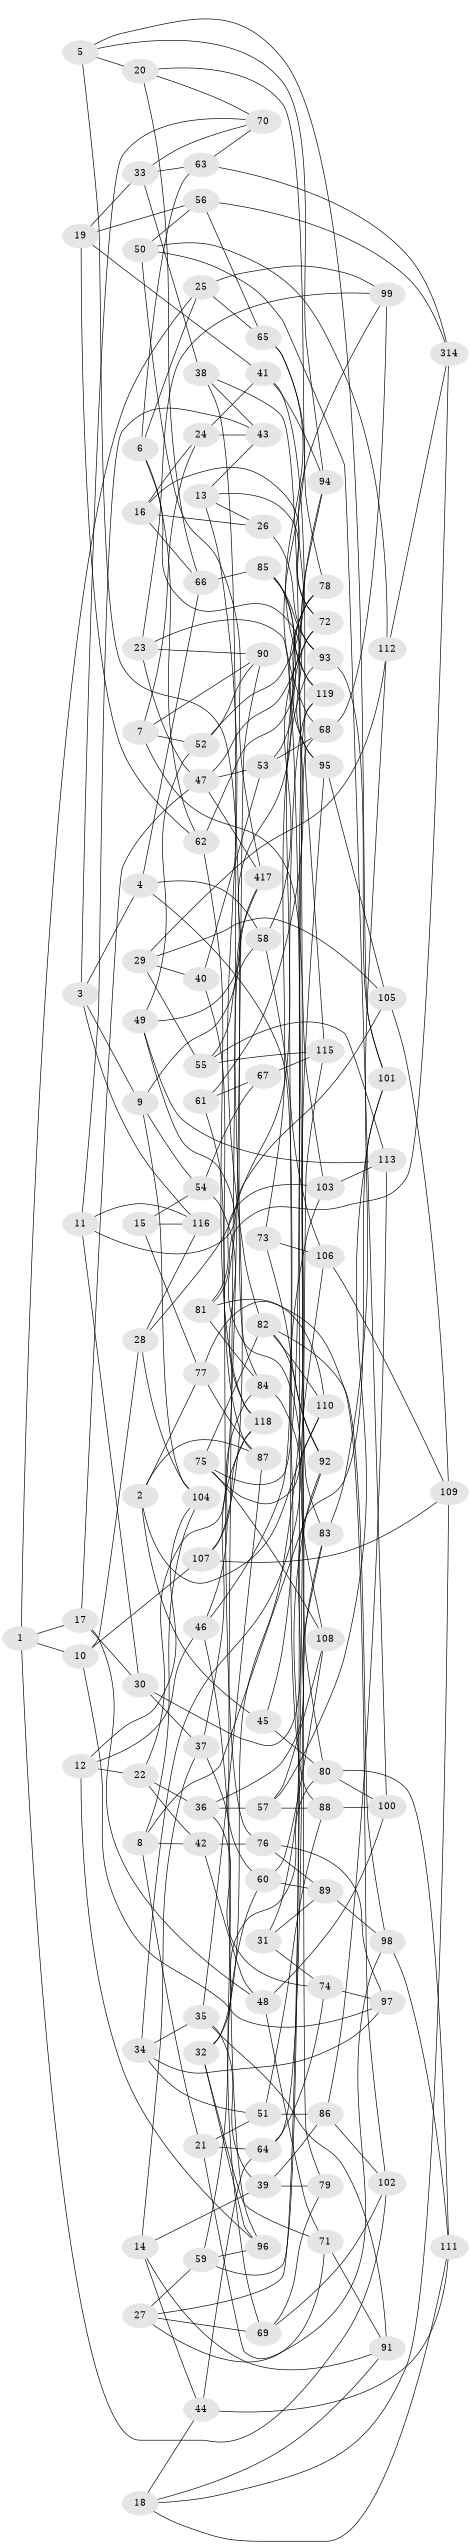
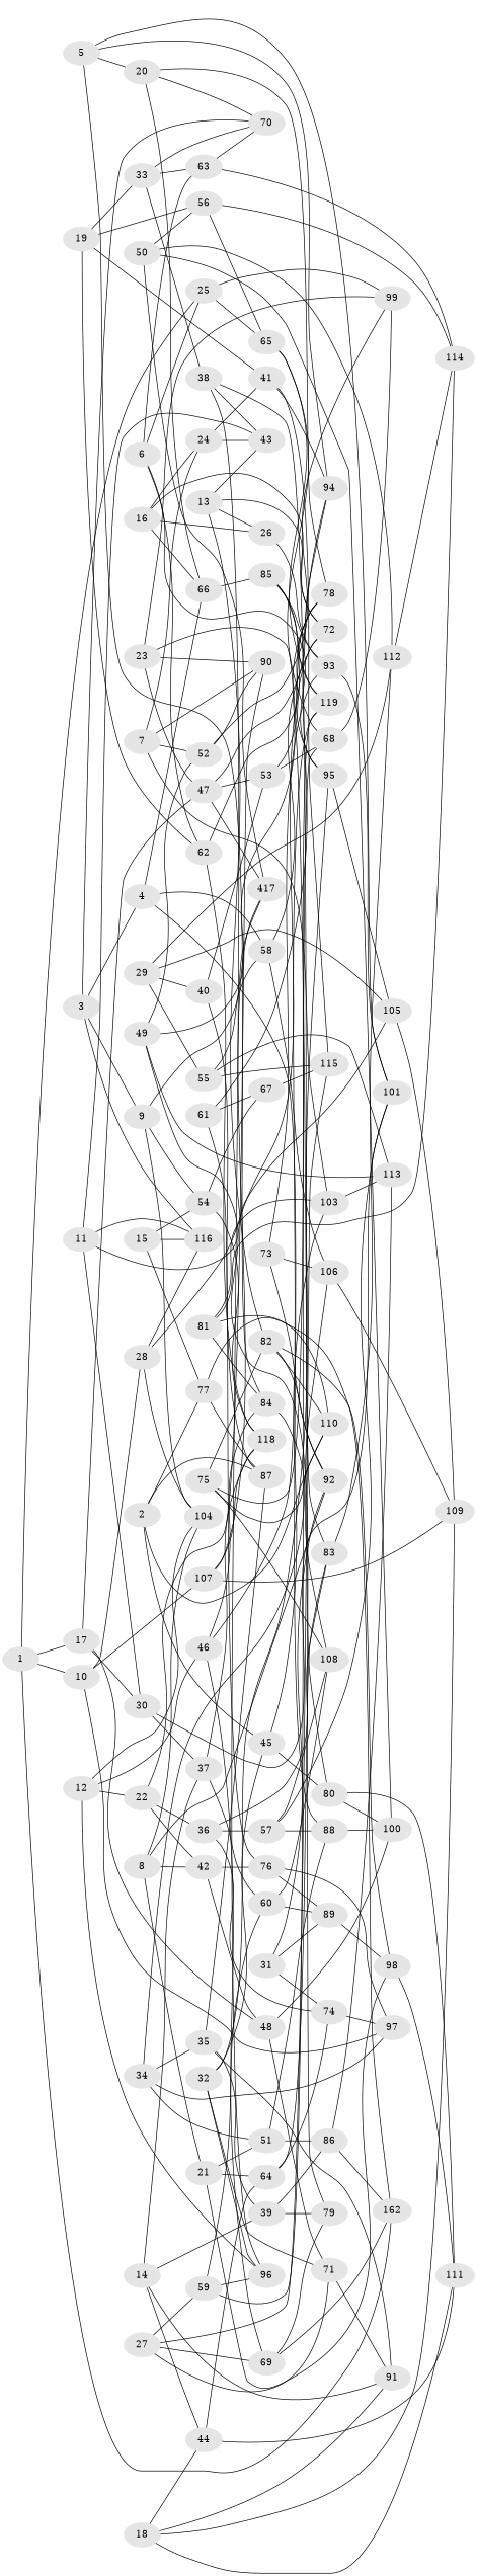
  graph {
    rankdir=LR
    node [color=gray90 style=filled]
    1
    10
    17
    25
-   102
+   102 [label=162]
    28
    97
    107
    30
    47
    48
    99
    65
    2
    45
    77
    87
    110
    103
    80
    3
    4
    9
    70
    116
    58
    66
    88
    104
    54
    n31 [label=417]
    72
    106
    85
    100
    5
    20
    84
    94
    101
    78
    108
    6
    62
    63
    95
    118
-   114 [label=314]
+   114
    105
    7
    24
    52
    90
    43
    41
    113
    8
    21
    42
    92
    51
    64
    98
    76
    67
    109
    11
    37
    12
    22
    46
    96
    36
    69
    119
    13
    26
    82
    93
    61
    14
    39
    44
    91
    60
    79
    86
    111
    15
    31
    74
    89
    16
    53
    71
    18
    19
    33
    56
    38
    115
    83
    57
    23
    68
    73
    27
    59
    29
    40
    55
    112
    32
    34
    35
    49
    50
    75
    81
    1 -- 10
    1 -- 17
    1 -- 25
    1 -- 102
    10 -- 28
    10 -- 97
    10 -- 107
    17 -- 30
    17 -- 47
    17 -- 48
    25 -- 99
    25 -- 65
    28 -- 116
    28 -- 104
    28 -- 72
    107 -- n31
    107 -- 118
    107 -- 109
    30 -- 101
    30 -- 37
    47 -- n31
    47 -- 94
    47 -- 53
    48 -- 100
    48 -- 71
    65 -- 119
    65 -- 68
    2 -- 45
    2 -- 77
    2 -- 87
    2 -- 110
    45 -- 103
    45 -- 80
    77 -- 102
    77 -- 87
    103 -- 113
    80 -- 100
    80 -- 111
    3 -- 4
    3 -- 9
    3 -- 70
    3 -- 116
    4 -- 58
    4 -- 66
    4 -- 88
    9 -- 104
    9 -- 54
    9 -- n31
    58 -- 72
    58 -- 106
    66 -- 85
    88 -- 100
    54 -- 118
    54 -- 67
    106 -- 109
    85 -- 95
    85 -- 119
    85 -- 93
    5 -- 20
    5 -- 84
    5 -- 94
    5 -- 101
    20 -- 70
    20 -- 66
    20 -- 78
    84 -- 108
    6 -- 25
    6 -- 62
    6 -- 63
    6 -- 95
    62 -- 78
    62 -- 118
    63 -- 70
    63 -- 114
    95 -- 105
    105 -- 109
    7 -- 103
    7 -- 24
    7 -- 52
    7 -- 90
    24 -- 43
    24 -- 41
    52 -- 99
    52 -- 90
    41 -- 94
    41 -- 115
    8 -- 104
    8 -- 21
    8 -- 42
    8 -- 92
    21 -- 51
    21 -- 64
    21 -- 98
    42 -- 48
    42 -- 76
    51 -- 88
    51 -- 86
    64 -- 74
    64 -- 83
    98 -- 111
    76 -- 97
    76 -- 89
    67 -- 115
    11 -- 30
    11 -- 116
    11 -- 105
    11 -- 43
    37 -- 118
    37 -- 60
    12 -- 104
    12 -- 22
    12 -- 46
    12 -- 96
    22 -- 90
    22 -- 42
    22 -- 36
    46 -- 84
    46 -- 69
    46 -- 119
    36 -- 74
    36 -- 83
    36 -- 57
    69 -- 102
    69 -- 79
    13 -- 72
    13 -- 43
    13 -- 26
    13 -- 82
    26 -- 93
    82 -- 110
    82 -- 92
    82 -- 98
    93 -- 101
    61 -- 94
    61 -- 76
    61 -- 67
    14 -- 37
    14 -- 39
    14 -- 44
    14 -- 91
    39 -- 79
    39 -- 86
    44 -- 64
    44 -- 111
    60 -- 108
    60 -- 89
    86 -- 102
    86 -- 113
    15 -- 77
    15 -- 116
    15 -- 54
    31 -- 92
    31 -- 74
    31 -- 89
    74 -- 97
    89 -- 98
    16 -- 66
    16 -- 72
    16 -- 24
    16 -- 26
    53 -- 78
    53 -- 68
    71 -- 91
    18 -- 109
    18 -- 44
    18 -- 91
    18 -- 111
    19 -- 62
    19 -- 41
    19 -- 33
    19 -- 56
    33 -- 70
    33 -- 63
    33 -- 38
    56 -- 65
    56 -- 114
    38 -- 43
    38 -- 96
    38 -- 83
    83 -- 112
    57 -- 88
    57 -- 101
    57 -- 108
    23 -- 47
    23 -- 99
    23 -- 90
    23 -- 79
    68 -- 99
    73 -- 106
    73 -- 92
    73 -- 93
    27 -- 69
    27 -- 71
    27 -- 115
    27 -- 59
    59 -- 96
    59 -- 60
    59 -- 68
    29 -- 105
    29 -- 40
    29 -- 55
    29 -- 112
    40 -- 87
    40 -- 53
    55 -- 58
    55 -- 113
    55 -- 115
    112 -- 114
-   32 -- 80
+   32 -- 45
    32 -- 95
    32 -- 96
    32 -- 71
    34 -- 97
    34 -- 106
    34 -- 51
    34 -- 35
    35 -- 87
    35 -- 39
    35 -- 91
    49 -- 80
    49 -- 78
    49 -- 52
    49 -- 113
    50 -- n31
    50 -- 100
    50 -- 56
    50 -- 112
    75 -- 110
    75 -- 108
    75 -- 119
    75 -- 82
    81 -- 110
    81 -- 103
    81 -- 84
    81 -- 114
  }
